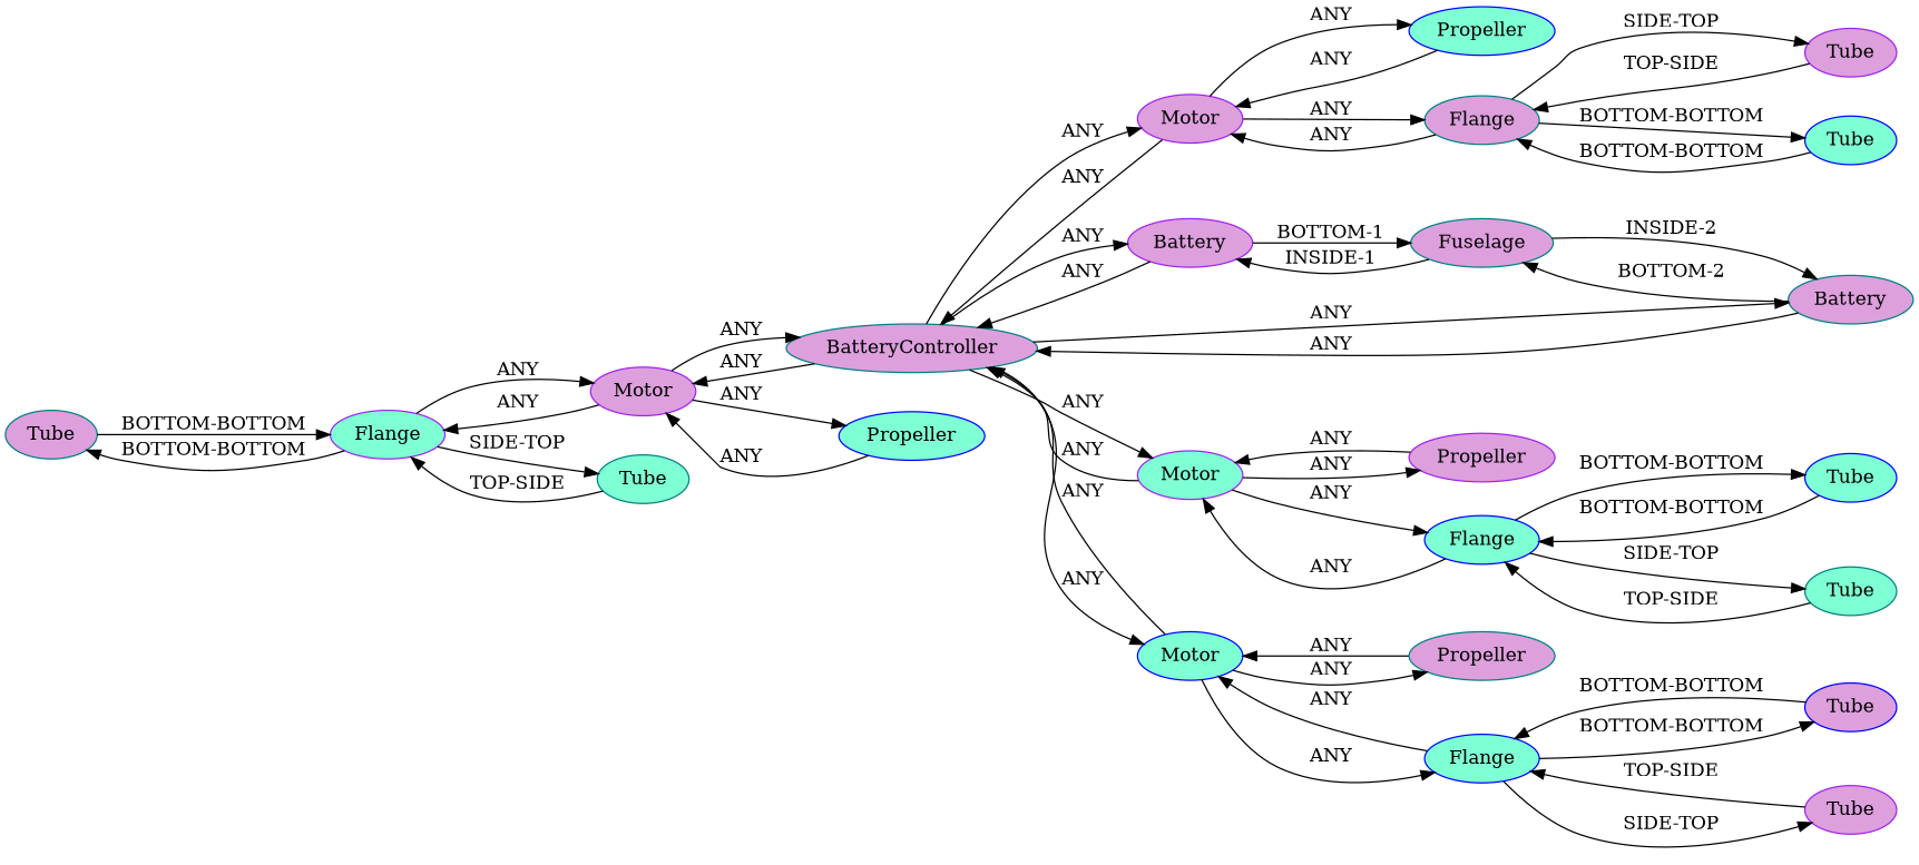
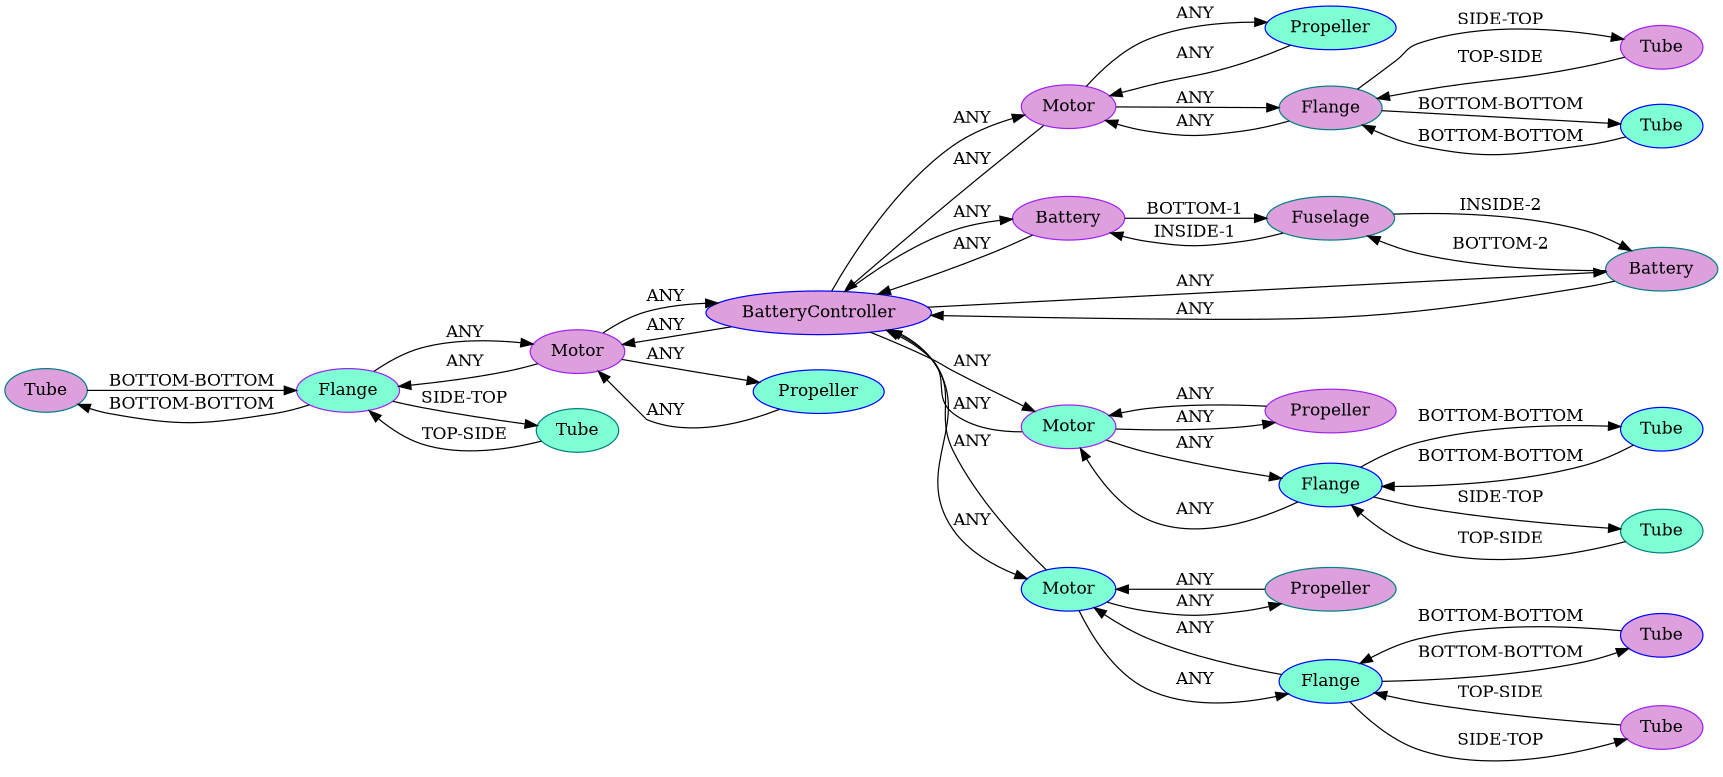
  digraph {
    rankdir=LR
    node [style=filled fillcolor=plum color=teal]
    n1 [instance=Tube_instance_1 label=Tube]
    n2 [instance=Flange_instance_2 label=Flange fillcolor=aquamarine color=purple]
    n3 [instance=Motor_instance_1 label=Motor color=purple]
-   n4 [instance=BatteryController_instance_1 label=BatteryController]
+   n4 [instance=BatteryController_instance_1 label=BatteryController color=blue]
    n5 [instance=Propeller_instance_2 label=Propeller fillcolor=aquamarine color=blue]
    n6 [instance=Flange_instance_4 label=Flange]
    n7 [instance=Tube_instance_2 label=Tube color=purple]
    n8 [instance=Tube_instance_3 label=Tube color=blue]
    n9 [instance=Flange_instance_3 label=Flange fillcolor=aquamarine color=blue]
    n10 [instance=Propeller_instance_1 label=Propeller fillcolor=aquamarine color=blue]
    n11 [instance=Motor_instance_2 label=Motor color=purple]
    n12 [instance=Tube_instance_4 label=Tube fillcolor=aquamarine color=blue]
    n13 [instance=Battery_instance_1 label=Battery color=purple]
    n14 [instance=Fuselage_instance_1 label=Fuselage]
    n15 [instance=Flange_instance_1 label=Flange fillcolor=aquamarine color=blue]
    n16 [instance=Tube_instance_5 label=Tube fillcolor=aquamarine color=blue]
    n17 [instance=Tube_instance_6 label=Tube fillcolor=aquamarine]
    n18 [instance=Motor_instance_3 label=Motor fillcolor=aquamarine color=purple]
    n19 [instance=Battery_instance_2 label=Battery]
    n20 [instance=Motor_instance_4 label=Motor fillcolor=aquamarine color=blue]
    n21 [instance=Propeller_instance_4 label=Propeller color=purple]
    n22 [instance=Tube_instance_7 label=Tube fillcolor=aquamarine]
    n23 [instance=Tube_instance_8 label=Tube color=purple]
    n24 [instance=Propeller_instance_3 label=Propeller]
    n1 -> n2 [label="BOTTOM-BOTTOM"]
    n2 -> n1 [label="BOTTOM-BOTTOM"]
    n2 -> n11 [label=ANY]
    n2 -> n22 [label="SIDE-TOP"]
    n3 -> n4 [label=ANY]
    n3 -> n5 [label=ANY]
    n3 -> n6 [label=ANY]
    n4 -> n3 [label=ANY]
    n4 -> n11 [label=ANY]
    n4 -> n13 [label=ANY]
    n4 -> n18 [label=ANY]
    n4 -> n19 [label=ANY]
    n4 -> n20 [label=ANY]
    n5 -> n3 [label=ANY]
    n6 -> n3 [label=ANY]
    n6 -> n7 [label="SIDE-TOP"]
    n6 -> n12 [label="BOTTOM-BOTTOM"]
    n7 -> n6 [label="TOP-SIDE"]
    n8 -> n9 [label="BOTTOM-BOTTOM"]
    n9 -> n8 [label="BOTTOM-BOTTOM"]
    n9 -> n20 [label=ANY]
    n9 -> n23 [label="SIDE-TOP"]
    n10 -> n11 [label=ANY]
    n11 -> n2 [label=ANY]
    n11 -> n4 [label=ANY]
    n11 -> n10 [label=ANY]
    n12 -> n6 [label="BOTTOM-BOTTOM"]
    n13 -> n4 [label=ANY]
    n13 -> n14 [label="BOTTOM-1"]
    n14 -> n13 [label="INSIDE-1"]
    n14 -> n19 [label="INSIDE-2"]
    n15 -> n16 [label="BOTTOM-BOTTOM"]
    n15 -> n17 [label="SIDE-TOP"]
    n15 -> n18 [label=ANY]
    n16 -> n15 [label="BOTTOM-BOTTOM"]
    n17 -> n15 [label="TOP-SIDE"]
    n18 -> n4 [label=ANY]
    n18 -> n15 [label=ANY]
    n18 -> n21 [label=ANY]
    n19 -> n4 [label=ANY]
    n19 -> n14 [label="BOTTOM-2"]
    n20 -> n4 [label=ANY]
    n20 -> n9 [label=ANY]
    n20 -> n24 [label=ANY]
    n21 -> n18 [label=ANY]
    n22 -> n2 [label="TOP-SIDE"]
    n23 -> n9 [label="TOP-SIDE"]
    n24 -> n20 [label=ANY]
  }
